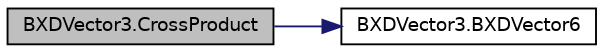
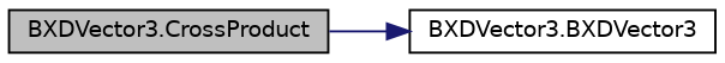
  digraph {
    rankdir=LR
    node [color=black fontname=Helvetica fontsize=10 shape=record style=filled]
    n1 [fillcolor=grey75 fontcolor=black height=0.2 label="BXDVector3.CrossProduct" width=0.4]
-   n2 [fillcolor=white height=0.2 label="BXDVector3.BXDVector6" width=0.4]
+   n2 [fillcolor=white height=0.2 label="BXDVector3.BXDVector3" width=0.4]
    n1 -> n2 [color=midnightblue fontname=Helvetica fontsize=10 labelfontname=Helvetica labelfontsize=10 style=solid]
  }
